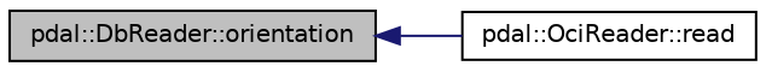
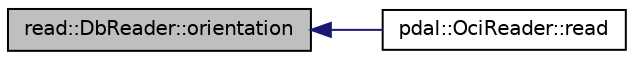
  digraph {
    rankdir=LR
    fontname="DejaVu Sans"
    node [color=black fontname="DejaVu Sans" fontsize=10 shape=record style=filled]
-   n1 [fillcolor=grey75 fontcolor=black height=0.2 label="pdal::DbReader::orientation" width=0.4]
+   n1 [fillcolor=grey75 fontcolor=black height=0.2 label="read::DbReader::orientation" width=0.4]
    n2 [fillcolor=white height=0.2 label="pdal::OciReader::read" width=0.4]
    n1 -> n2 [color=midnightblue dir=back fontname="DejaVu Sans" fontsize=10 labelfontname=Helvetica labelfontsize=10 style=solid]
  }
